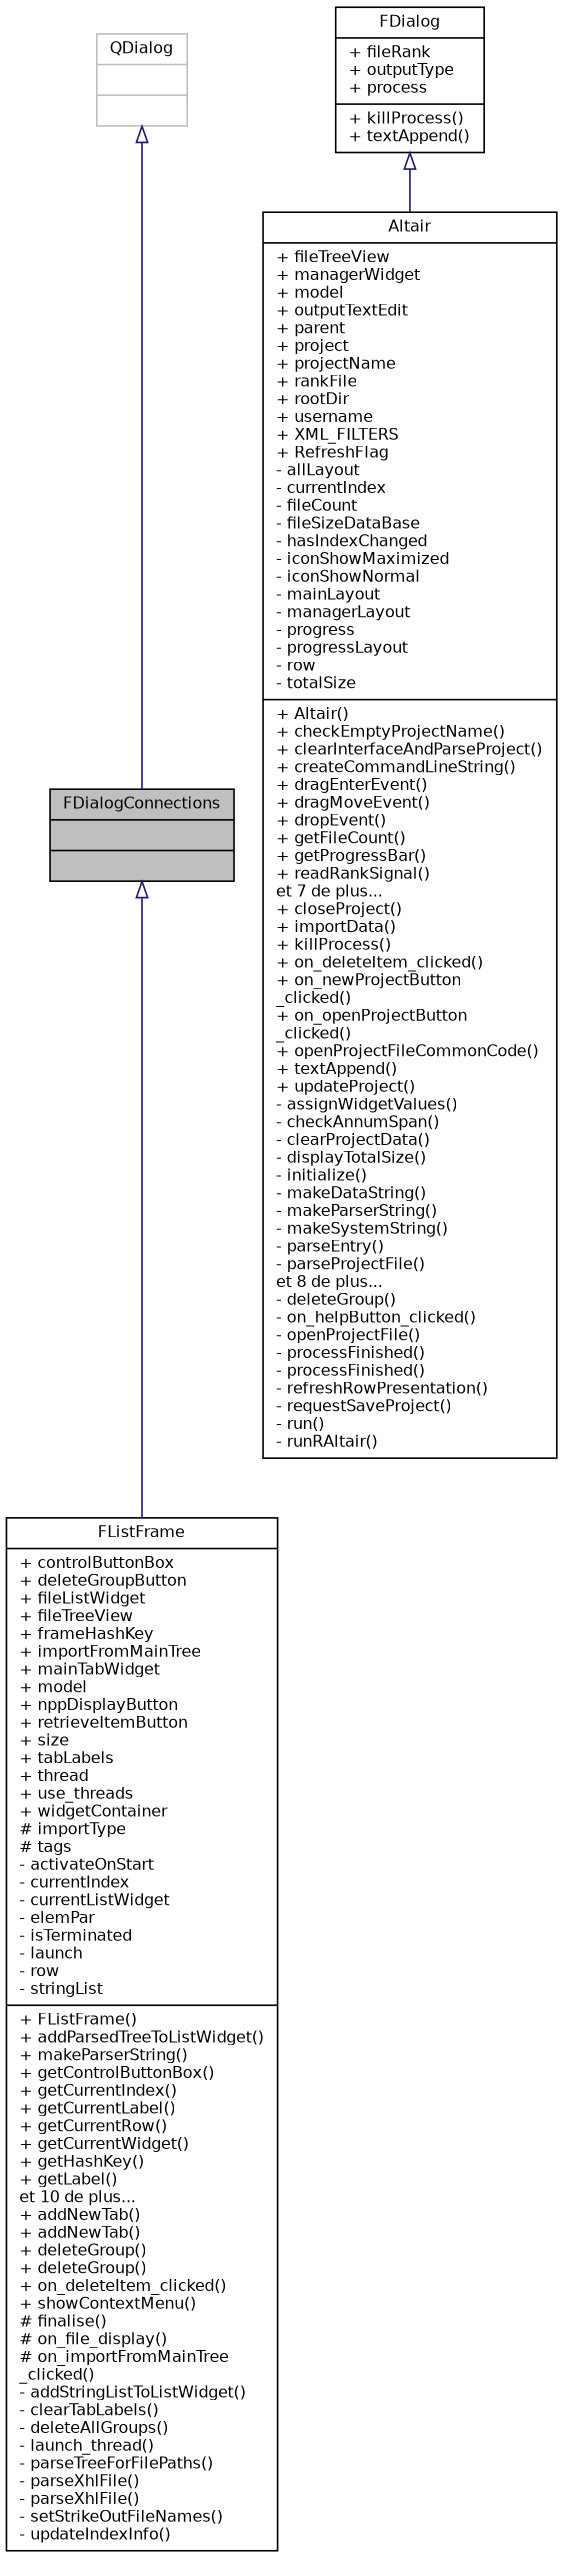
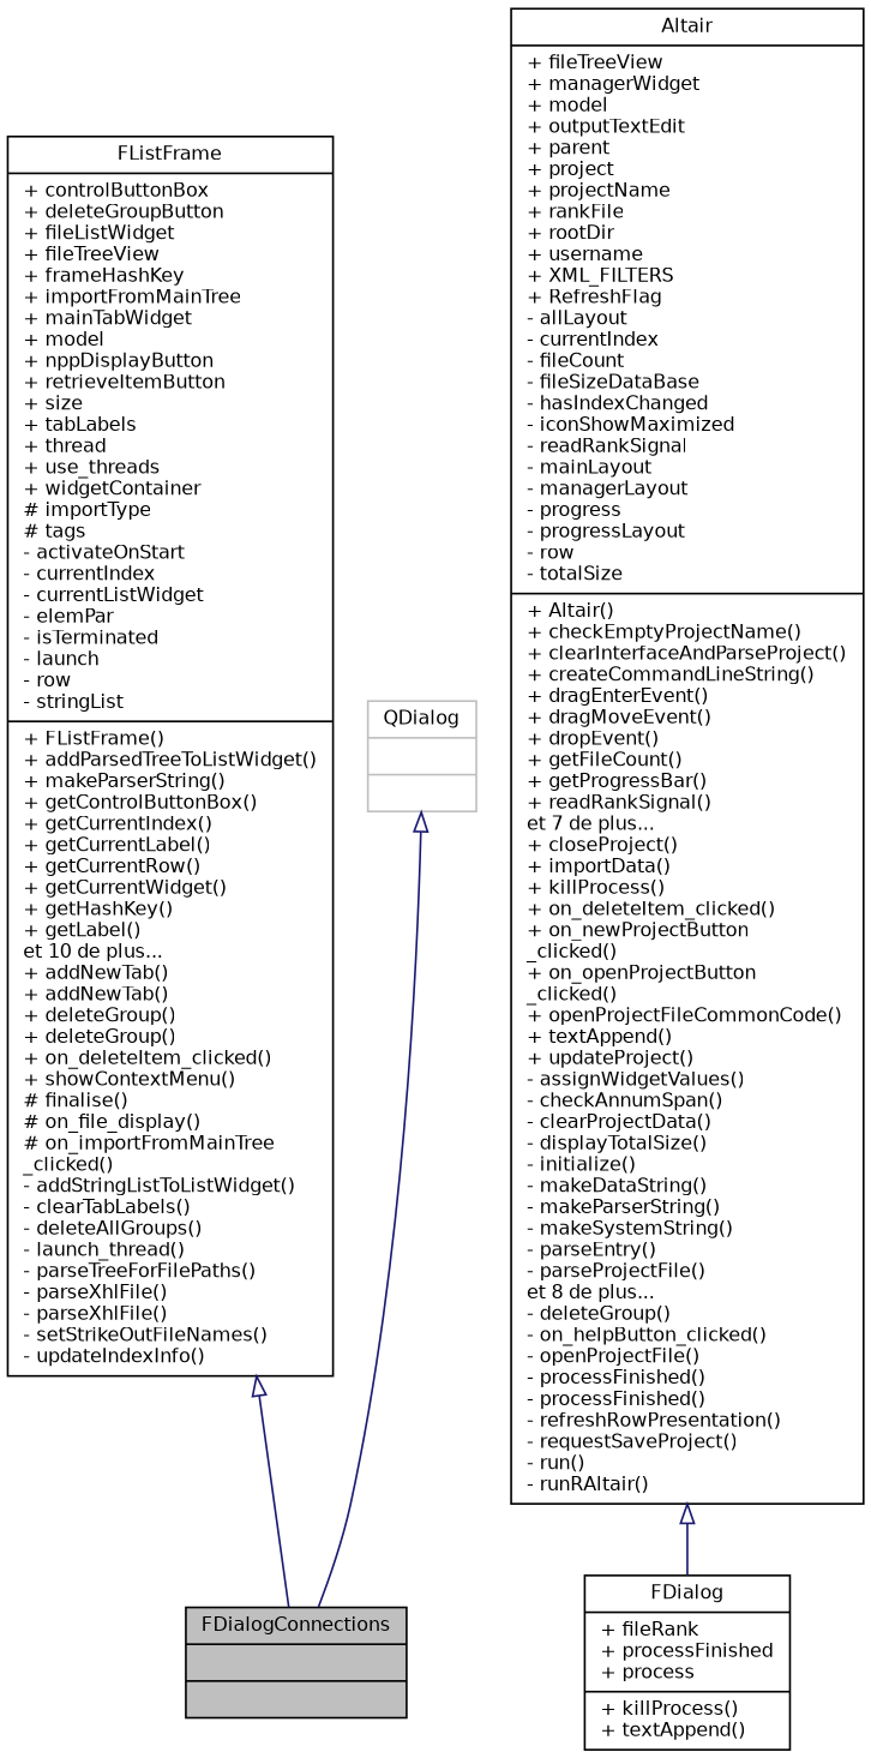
  digraph {
    node [color=black fillcolor=white fontname=Helvetica fontsize=10 shape=record style=filled]
    edge [arrowtail=onormal color=midnightblue dir=back fontname=Helvetica fontsize=10 labelfontname=Helvetica labelfontsize=10 style=solid]
    n1 [fillcolor=grey75 fontcolor=black height=0.2 label="{FDialogConnections\n||}" width=0.4]
    n2 [height=0.2 label="{FListFrame\n|+ controlButtonBox\l+ deleteGroupButton\l+ fileListWidget\l+ fileTreeView\l+ frameHashKey\l+ importFromMainTree\l+ mainTabWidget\l+ model\l+ nppDisplayButton\l+ retrieveItemButton\l+ size\l+ tabLabels\l+ thread\l+ use_threads\l+ widgetContainer\l# importType\l# tags\l- activateOnStart\l- currentIndex\l- currentListWidget\l- elemPar\l- isTerminated\l- launch\l- row\l- stringList\l|+ FListFrame()\l+ addParsedTreeToListWidget()\l+ makeParserString()\l+ getControlButtonBox()\l+ getCurrentIndex()\l+ getCurrentLabel()\l+ getCurrentRow()\l+ getCurrentWidget()\l+ getHashKey()\l+ getLabel()\let 10 de plus...\l+ addNewTab()\l+ addNewTab()\l+ deleteGroup()\l+ deleteGroup()\l+ on_deleteItem_clicked()\l+ showContextMenu()\l# finalise()\l# on_file_display()\l# on_importFromMainTree\l_clicked()\l- addStringListToListWidget()\l- clearTabLabels()\l- deleteAllGroups()\l- launch_thread()\l- parseTreeForFilePaths()\l- parseXhlFile()\l- parseXhlFile()\l- setStrikeOutFileNames()\l- updateIndexInfo()\l}" width=0.4]
-   n3 [height=0.2 label="{FDialog\n|+ fileRank\l+ outputType\l+ process\l|+ killProcess()\l+ textAppend()\l}" width=0.4]
-   n4 [height=0.2 label="{Altair\n|+ fileTreeView\l+ managerWidget\l+ model\l+ outputTextEdit\l+ parent\l+ project\l+ projectName\l+ rankFile\l+ rootDir\l+ username\l+ XML_FILTERS\l+ RefreshFlag\l- allLayout\l- currentIndex\l- fileCount\l- fileSizeDataBase\l- hasIndexChanged\l- iconShowMaximized\l- iconShowNormal\l- mainLayout\l- managerLayout\l- progress\l- progressLayout\l- row\l- totalSize\l|+ Altair()\l+ checkEmptyProjectName()\l+ clearInterfaceAndParseProject()\l+ createCommandLineString()\l+ dragEnterEvent()\l+ dragMoveEvent()\l+ dropEvent()\l+ getFileCount()\l+ getProgressBar()\l+ readRankSignal()\let 7 de plus...\l+ closeProject()\l+ importData()\l+ killProcess()\l+ on_deleteItem_clicked()\l+ on_newProjectButton\l_clicked()\l+ on_openProjectButton\l_clicked()\l+ openProjectFileCommonCode()\l+ textAppend()\l+ updateProject()\l- assignWidgetValues()\l- checkAnnumSpan()\l- clearProjectData()\l- displayTotalSize()\l- initialize()\l- makeDataString()\l- makeParserString()\l- makeSystemString()\l- parseEntry()\l- parseProjectFile()\let 8 de plus...\l- deleteGroup()\l- on_helpButton_clicked()\l- openProjectFile()\l- processFinished()\l- processFinished()\l- refreshRowPresentation()\l- requestSaveProject()\l- run()\l- runRAltair()\l}" width=0.4]
+   n3 [height=0.2 label="{FDialog\n|+ fileRank\l+ processFinished\l+ process\l|+ killProcess()\l+ textAppend()\l}" width=0.4]
+   n4 [height=0.2 label="{Altair\n|+ fileTreeView\l+ managerWidget\l+ model\l+ outputTextEdit\l+ parent\l+ project\l+ projectName\l+ rankFile\l+ rootDir\l+ username\l+ XML_FILTERS\l+ RefreshFlag\l- allLayout\l- currentIndex\l- fileCount\l- fileSizeDataBase\l- hasIndexChanged\l- iconShowMaximized\l- readRankSignal\l- mainLayout\l- managerLayout\l- progress\l- progressLayout\l- row\l- totalSize\l|+ Altair()\l+ checkEmptyProjectName()\l+ clearInterfaceAndParseProject()\l+ createCommandLineString()\l+ dragEnterEvent()\l+ dragMoveEvent()\l+ dropEvent()\l+ getFileCount()\l+ getProgressBar()\l+ readRankSignal()\let 7 de plus...\l+ closeProject()\l+ importData()\l+ killProcess()\l+ on_deleteItem_clicked()\l+ on_newProjectButton\l_clicked()\l+ on_openProjectButton\l_clicked()\l+ openProjectFileCommonCode()\l+ textAppend()\l+ updateProject()\l- assignWidgetValues()\l- checkAnnumSpan()\l- clearProjectData()\l- displayTotalSize()\l- initialize()\l- makeDataString()\l- makeParserString()\l- makeSystemString()\l- parseEntry()\l- parseProjectFile()\let 8 de plus...\l- deleteGroup()\l- on_helpButton_clicked()\l- openProjectFile()\l- processFinished()\l- processFinished()\l- refreshRowPresentation()\l- requestSaveProject()\l- run()\l- runRAltair()\l}" width=0.4]
    n5 [color=grey75 height=0.2 label="{QDialog\n||}" width=0.4]
-   n1 -> n2
-   n3 -> n4
+   n2 -> n1
+   n4 -> n3
    n5 -> n1
  }
